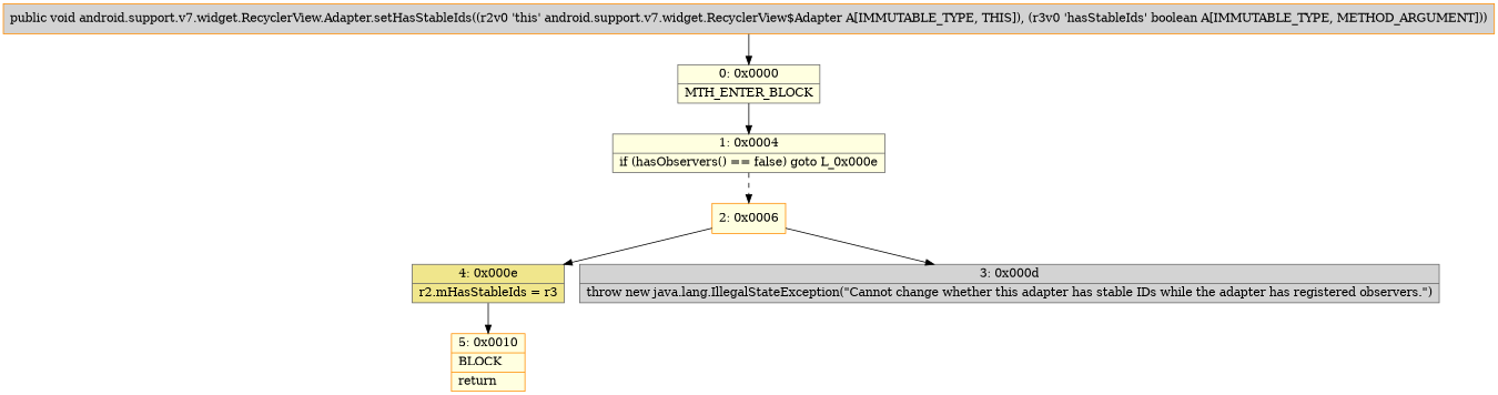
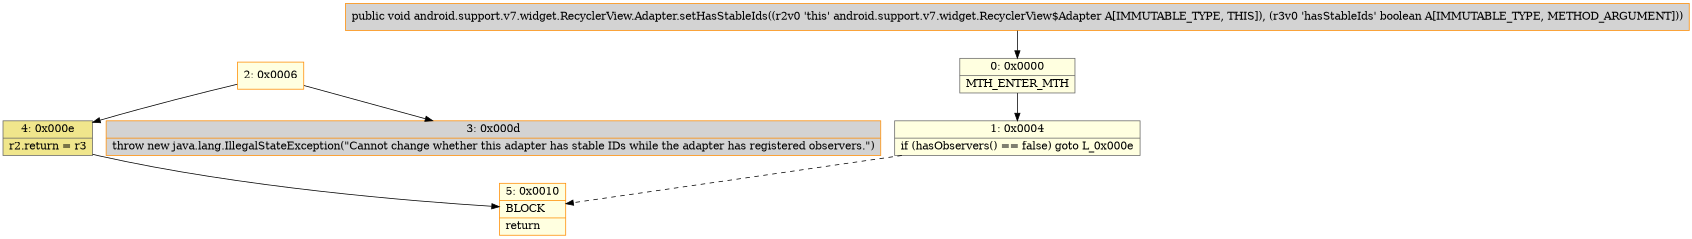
  digraph {
    node [color=gray40 fillcolor=lightyellow shape=record style=filled]
-   n1 [label="{0\:\ 0x0000|MTH_ENTER_BLOCK\l}"]
+   n1 [label="{0\:\ 0x0000|MTH_ENTER_MTH\l}"]
    n2 [label="{1\:\ 0x0004|if (hasObservers() == false) goto L_0x000e\l}"]
    n3 [color=darkorange label="{2\:\ 0x0006}"]
-   n4 [fillcolor=khaki label="{4\:\ 0x000e|r2.mHasStableIds = r3\l}"]
-   n5 [fillcolor=lightgrey label="{3\:\ 0x000d|throw new java.lang.IllegalStateException(\"Cannot change whether this adapter has stable IDs while the adapter has registered observers.\")\l}"]
+   n4 [fillcolor=khaki label="{4\:\ 0x000e|r2.return = r3\l}"]
+   n5 [color=darkorange fillcolor=lightgrey label="{3\:\ 0x000d|throw new java.lang.IllegalStateException(\"Cannot change whether this adapter has stable IDs while the adapter has registered observers.\")\l}"]
    n6 [color=darkorange label="{5\:\ 0x0010|BLOCK\l|return\l}"]
    n7 [color=darkorange fillcolor=lightgrey label="{public void android.support.v7.widget.RecyclerView.Adapter.setHasStableIds((r2v0 'this' android.support.v7.widget.RecyclerView$Adapter A[IMMUTABLE_TYPE, THIS]), (r3v0 'hasStableIds' boolean A[IMMUTABLE_TYPE, METHOD_ARGUMENT])) }"]
    n1 -> n2
-   n2 -> n3 [style=dashed]
+   n2 -> n6 [style=dashed]
    n3 -> n4
    n3 -> n5
    n4 -> n6
    n7 -> n1
  }
